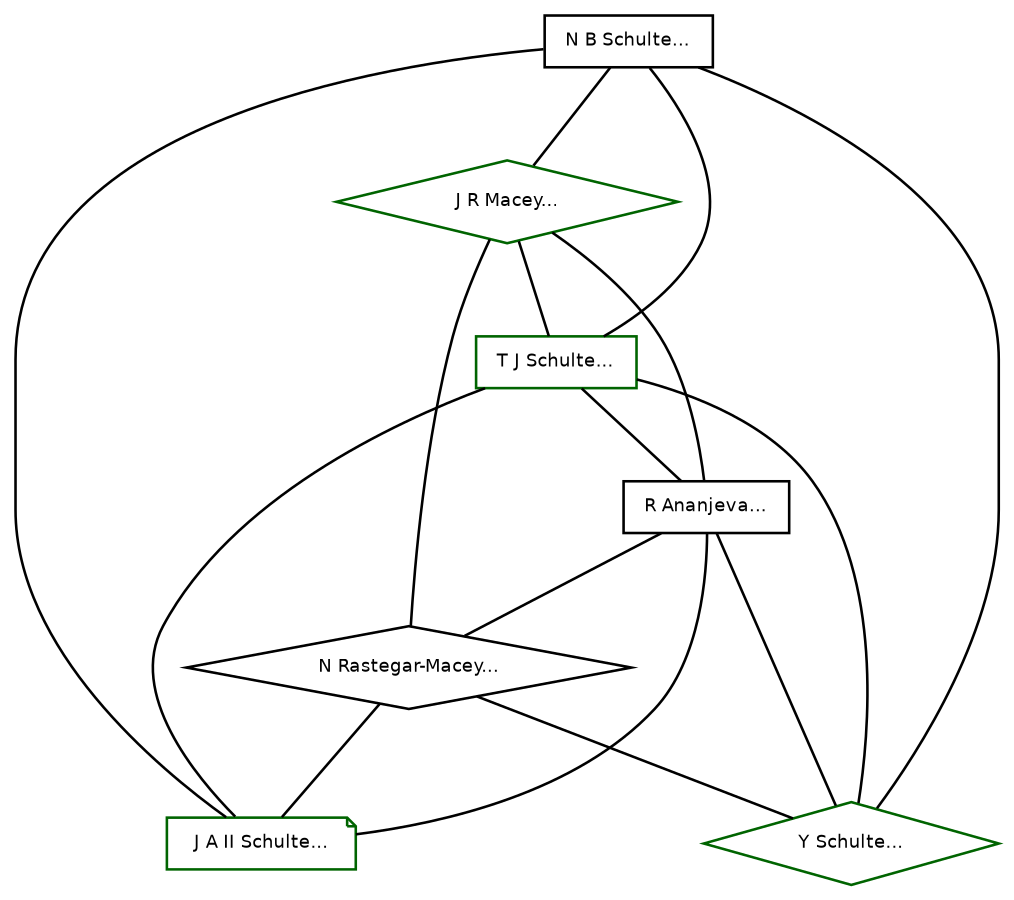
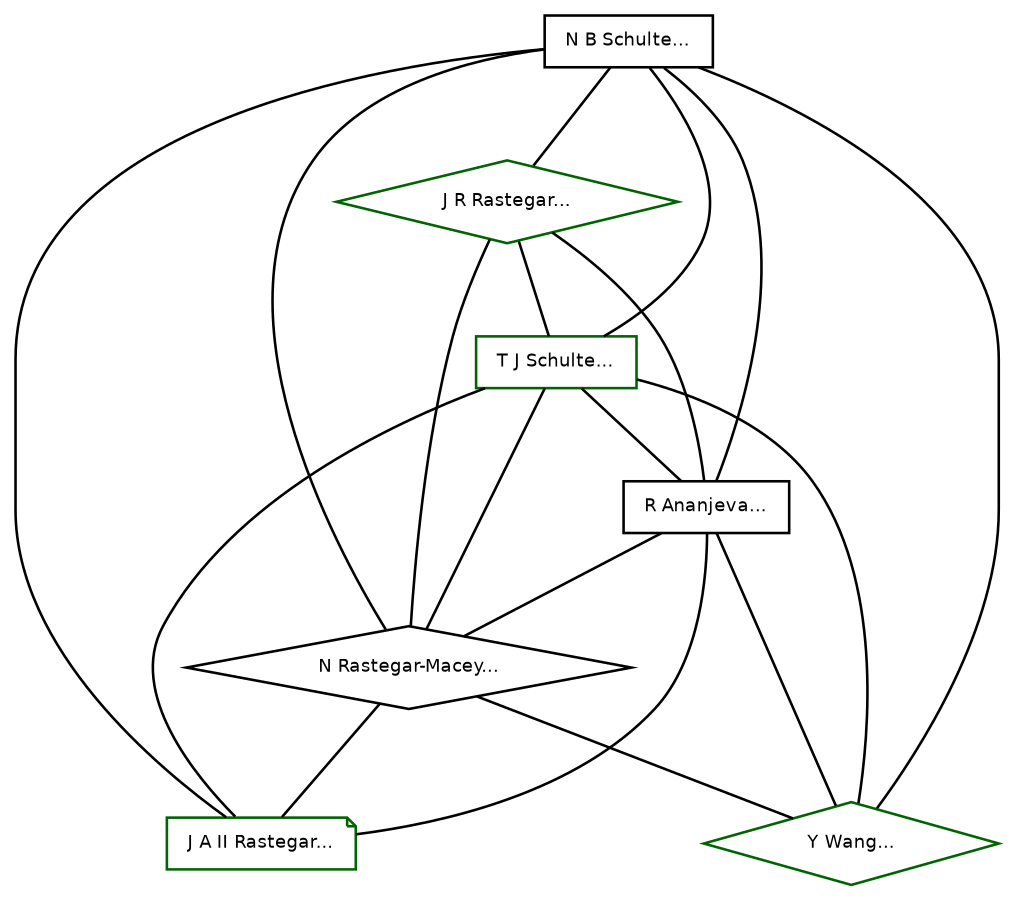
  graph {
    node [color=darkgreen fontname=Helvetica fontsize=7 shape=box]
    edge [fontname=Helvetica fontsize=7]
    n1 [color=black height=0.27433100247 label="N B Schulte..." width=0.27433100247]
-   n2 [height=0.27433100247 label="J R Macey..." shape=diamond width=0.27433100247]
+   n2 [height=0.27433100247 label="J R Rastegar..." shape=diamond width=0.27433100247]
    n3 [height=0.27433100247 label="T J Schulte..." width=0.27433100247]
    n4 [color=black height=0.27433100247 label="R Ananjeva..." width=0.27433100247]
    n5 [color=black height=0.27433100247 label="N Rastegar-Macey..." shape=diamond width=0.27433100247]
-   n6 [height=0.27433100247 label="J A II Schulte..." shape=note width=0.27433100247]
-   n7 [height=0.27433100247 label="Y Schulte..." shape=diamond width=0.27433100247]
+   n6 [height=0.27433100247 label="J A II Rastegar..." shape=note width=0.27433100247]
+   n7 [height=0.27433100247 label="Y Wang..." shape=diamond width=0.27433100247]
    n1 -- n2
    n1 -- n3
+   n1 -- n4
+   n1 -- n5
    n1 -- n6
    n1 -- n7
    n2 -- n3
    n2 -- n4
    n2 -- n5
    n3 -- n4
+   n3 -- n5
    n3 -- n6
    n3 -- n7
    n4 -- n5
    n4 -- n6
    n4 -- n7
    n5 -- n6
    n5 -- n7
  }
